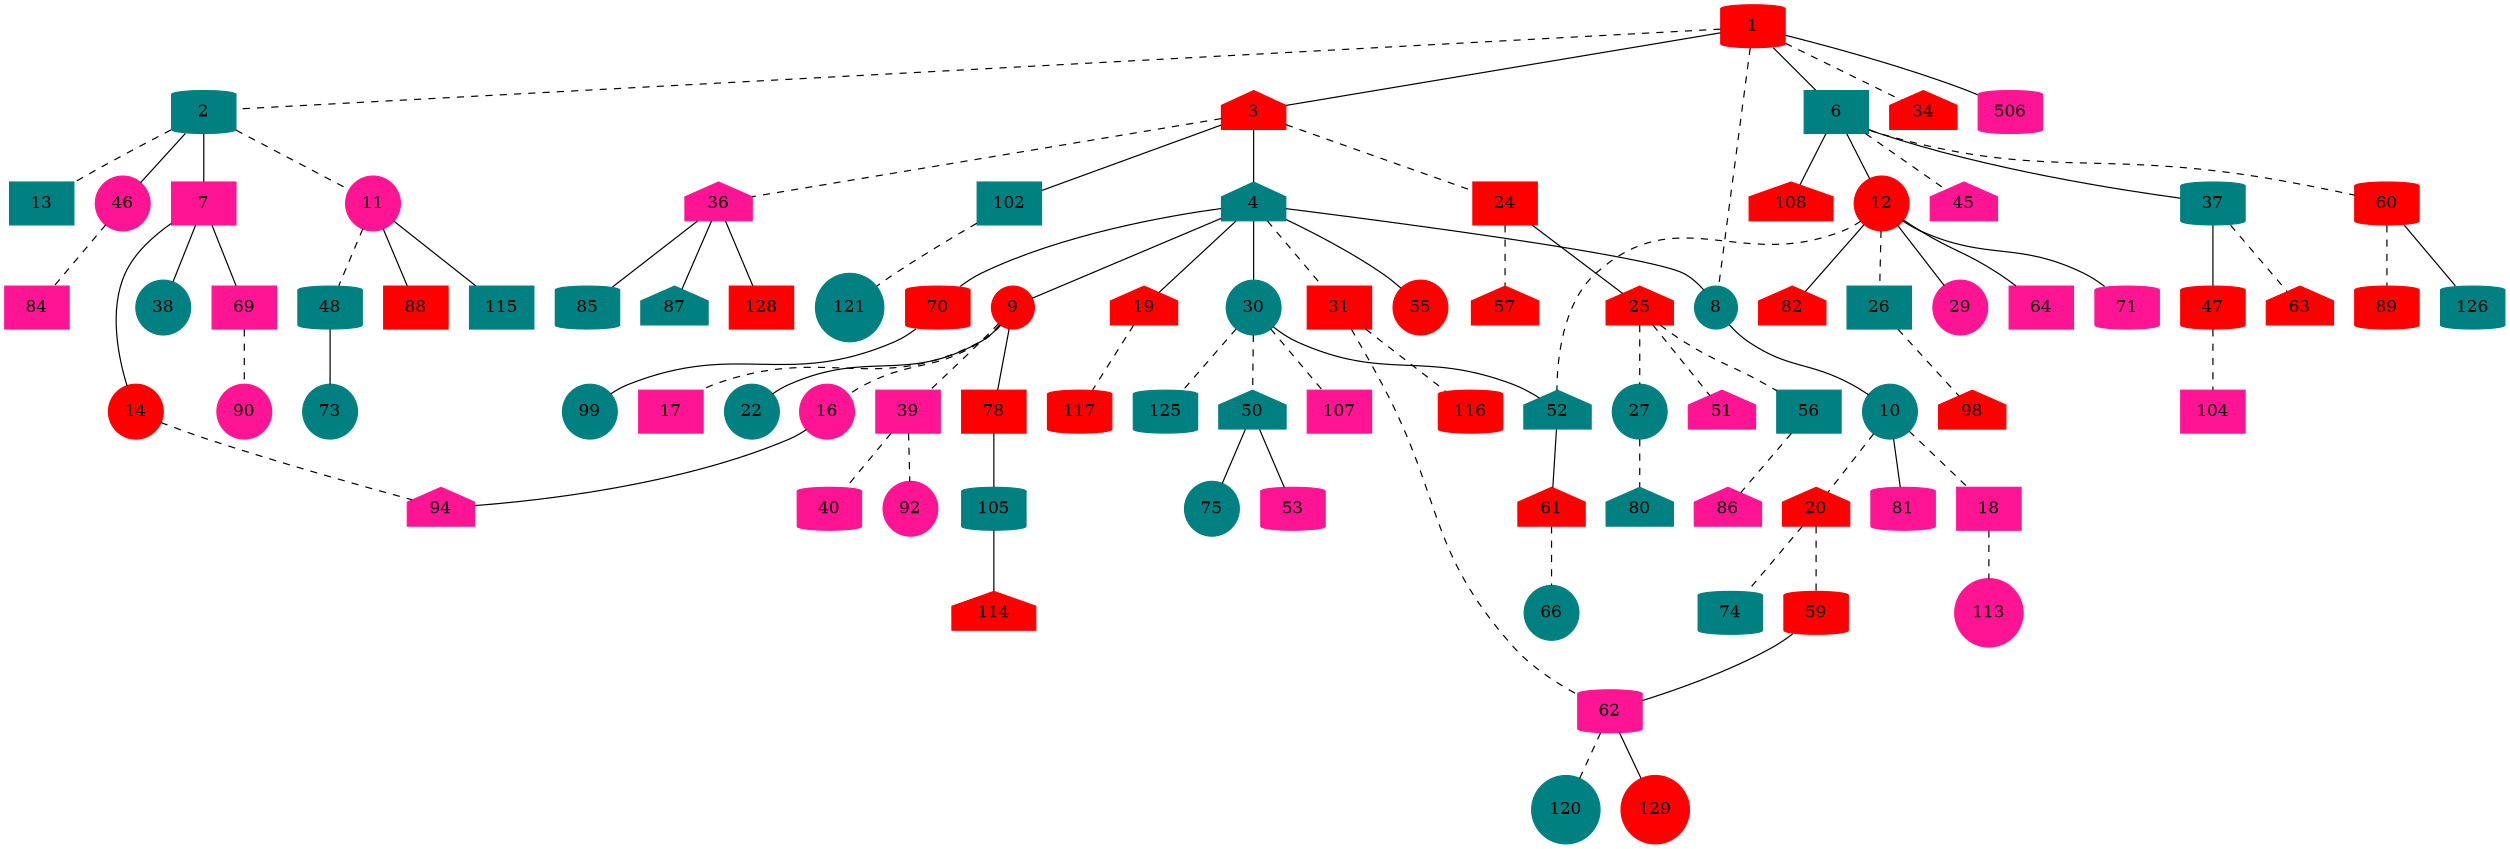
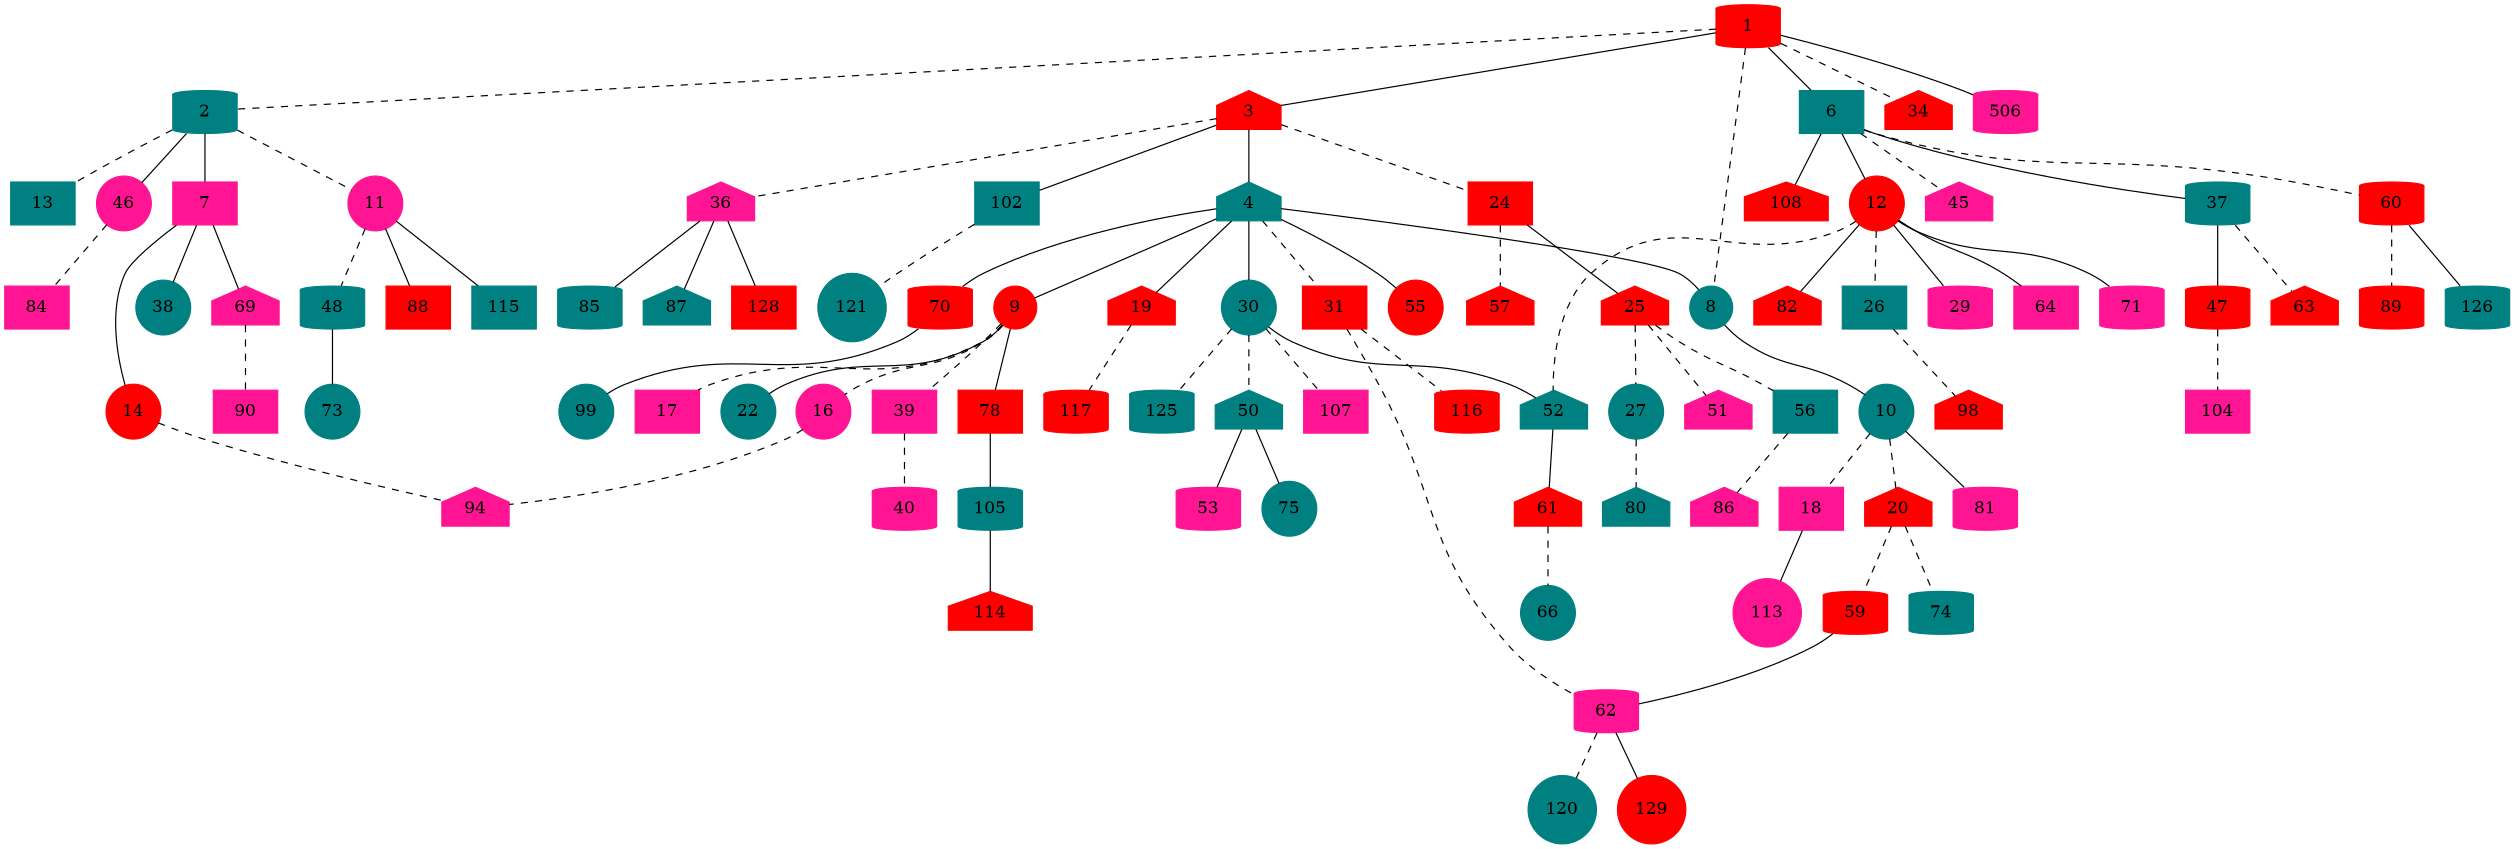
  graph {
    node [color=teal shape=circle style=filled]
    edge [style=solid]
    1 [color=red shape=cylinder super="+33"]
    2 [shape=cylinder super="+112"]
    3 [color=red shape=house super="+5"]
    6 [shape=box super="+97"]
    8
    34 [color=red shape=house]
    n7 [color=deeppink label=506 shape=cylinder]
    7 [color=deeppink shape=box super="+21"]
    11 [color=deeppink super="+45"]
    13 [shape=box]
    46 [color=deeppink]
    4 [shape=house super="+23"]
    24 [color=red shape=box]
    36 [color=deeppink shape=house super="+42"]
    102 [shape=box]
    12 [color=red super="+65"]
    37 [shape=cylinder]
    n18 [color=deeppink label=45 shape=house super="+101"]
    60 [color=red shape=cylinder super="+83"]
    108 [color=red shape=house super="+130"]
    10 [super="+15"]
    14 [color=red super="+54"]
    38 [super="+67"]
-   69 [color=deeppink shape=box]
+   69 [color=deeppink shape=house]
    48 [shape=cylinder]
    88 [color=red shape=box super="+100"]
    115 [shape=box]
    84 [color=deeppink shape=box]
    9 [color=red super="+103"]
    19 [color=red shape=house super="+76"]
    30 [super="+35"]
    31 [color=red shape=box super="+49"]
    55 [color=red]
    70 [color=red shape=cylinder super="+77"]
    25 [color=red shape=house super="+28"]
    57 [color=red shape=house super="+110"]
    85 [shape=cylinder]
    87 [shape=house]
    128 [color=red shape=box super="+131"]
    121
    16 [color=deeppink super="+41"]
    17 [color=deeppink shape=box]
    22 [super="+68"]
    39 [color=deeppink shape=box super="+79"]
    78 [color=red shape=box]
    117 [color=red shape=cylinder]
    52 [shape=house]
    50 [shape=house]
    107 [color=deeppink shape=box]
    125 [shape=cylinder]
    62 [color=deeppink shape=cylinder super="+93"]
    116 [color=red shape=cylinder super="+118"]
    99 [super="+111"]
    26 [shape=box]
-   29 [color=deeppink]
+   29 [color=deeppink shape=cylinder]
    n56 [color=deeppink label=64 shape=box]
    71 [color=deeppink shape=cylinder]
    82 [color=red shape=house]
    47 [color=red shape=cylinder super="+58"]
    63 [color=red shape=house super="+64"]
    89 [color=red shape=cylinder]
    126 [shape=cylinder]
    n63 [color=deeppink label=94 shape=house super="+95"]
-   90 [color=deeppink]
+   90 [color=deeppink shape=box]
    18 [color=deeppink shape=box]
    20 [color=red shape=house]
    81 [color=deeppink shape=cylinder]
    40 [color=deeppink shape=cylinder]
-   92 [color=deeppink]
    105 [shape=cylinder super="+119"]
    113 [color=deeppink]
    59 [color=red shape=cylinder super="+123"]
    74 [shape=cylinder]
    73
    98 [color=red shape=house]
    61 [color=red shape=house super="+122"]
    27 [super="+109"]
    51 [color=deeppink shape=house super="+96"]
    56 [shape=box super="+72"]
    80 [shape=house super="+94"]
    86 [color=deeppink shape=house super="+127"]
    53 [color=deeppink shape=cylinder]
    75
    120
    129 [color=red]
    104 [color=deeppink shape=box]
    66 [super="+124"]
    114 [color=red shape=house]
    1 -- 2 [style=dashed]
    1 -- 3
    1 -- 6
    1 -- 8 [style=dashed]
    1 -- 34 [style=dashed]
    1 -- n7
    2 -- 7
    2 -- 11 [style=dashed]
    2 -- 13 [style=dashed]
    2 -- 46
    3 -- 4
    3 -- 24 [style=dashed]
    3 -- 36 [style=dashed]
    3 -- 102
    6 -- 12
    6 -- 37
    6 -- n18 [style=dashed]
    6 -- 60 [style=dashed]
    6 -- 108
    8 -- 10
    7 -- 14
    7 -- 38
    7 -- 69
    11 -- 48 [style=dashed]
    11 -- 88
    11 -- 115
    46 -- 84 [style=dashed]
    4 -- 8
    4 -- 9
    4 -- 19
    4 -- 30
    4 -- 31 [style=dashed]
    4 -- 55
    4 -- 70
    24 -- 25
    24 -- 57 [style=dashed]
    36 -- 85
    36 -- 87
    36 -- 128
    102 -- 121 [style=dashed]
    12 -- 52 [style=dashed]
    12 -- 26 [style=dashed]
    12 -- 29
    12 -- n56
    12 -- 71
    12 -- 82
    37 -- 47
    37 -- 63 [style=dashed]
    60 -- 89 [style=dashed]
    60 -- 126
    10 -- 18 [style=dashed]
    10 -- 20 [style=dashed]
    10 -- 81
    14 -- n63 [style=dashed]
    69 -- 90 [style=dashed]
    48 -- 73
    9 -- 16 [style=dashed]
    9 -- 17 [style=dashed]
    9 -- 22
    9 -- 39 [style=dashed]
    9 -- 78
    19 -- 117 [style=dashed]
    30 -- 52
    30 -- 50 [style=dashed]
    30 -- 107 [style=dashed]
    30 -- 125 [style=dashed]
    31 -- 62 [style=dashed]
    31 -- 116 [style=dashed]
    70 -- 99
    25 -- 27 [style=dashed]
    25 -- 51 [style=dashed]
    25 -- 56 [style=dashed]
-   16 -- n63
+   16 -- n63 [style=dashed]
    39 -- 40 [style=dashed]
-   39 -- 92 [style=dashed]
    78 -- 105
    52 -- 61
    50 -- 53
    50 -- 75
    62 -- 120 [style=dashed]
    62 -- 129
    26 -- 98 [style=dashed]
    47 -- 104 [style=dashed]
-   18 -- 113 [style=dashed]
+   18 -- 113
    20 -- 59 [style=dashed]
    20 -- 74 [style=dashed]
    105 -- 114
    59 -- 62
    61 -- 66 [style=dashed]
    27 -- 80 [style=dashed]
    56 -- 86 [style=dashed]
  }
